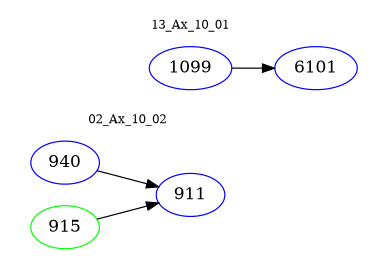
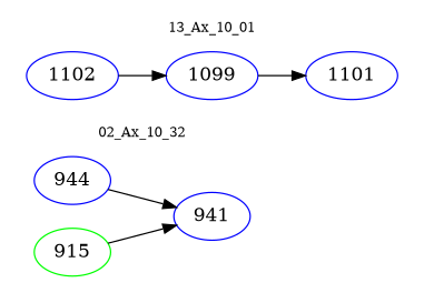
  digraph {
    rankdir=LR
    node [color=blue]
    edge [color=black]
-   n1 [label=940]
+   n1 [label=944]
    n2 [color=green label=915]
-   n3 [label=911]
+   n3 [label=941]
+   n4 [label=1102]
    n5 [label=1099]
-   n6 [label=6101]
+   n6 [label=1101]
    subgraph cluster_1 {
      color=white
      fontsize=10
-     label="02_Ax_10_02"
+     label="02_Ax_10_32"
      n1
      n2
      n3
    }
    subgraph cluster_2 {
      color=white
      fontsize=10
      label="13_Ax_10_01"
+     n4
      n5
      n6
    }
    n1 -> n3
    n2 -> n3
+   n4 -> n5
    n5 -> n6
  }
